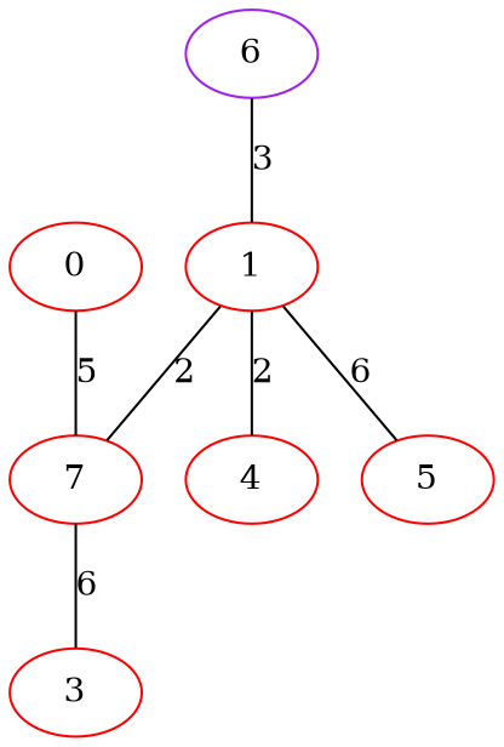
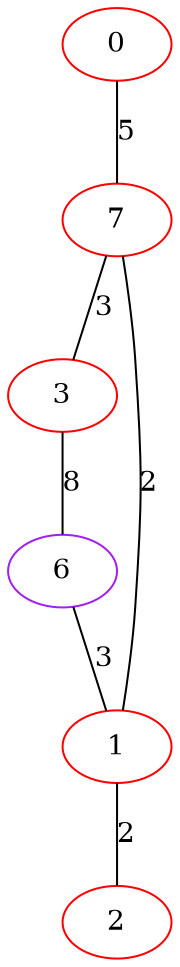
  graph {
    node [color=red weight=1]
    n1 [label=7]
    0
    1
-   4
-   5
+   4 [label=2]
    3
    6 [color=purple weight=4]
-   n1 -- 3 [label=6]
+   n1 -- 3 [label=3]
    0 -- n1 [label=5]
    1 -- n1 [label=2]
    1 -- 4 [label=2]
-   1 -- 5 [label=6]
+   3 -- 6 [label=8]
    6 -- 1 [label=3]
  }
